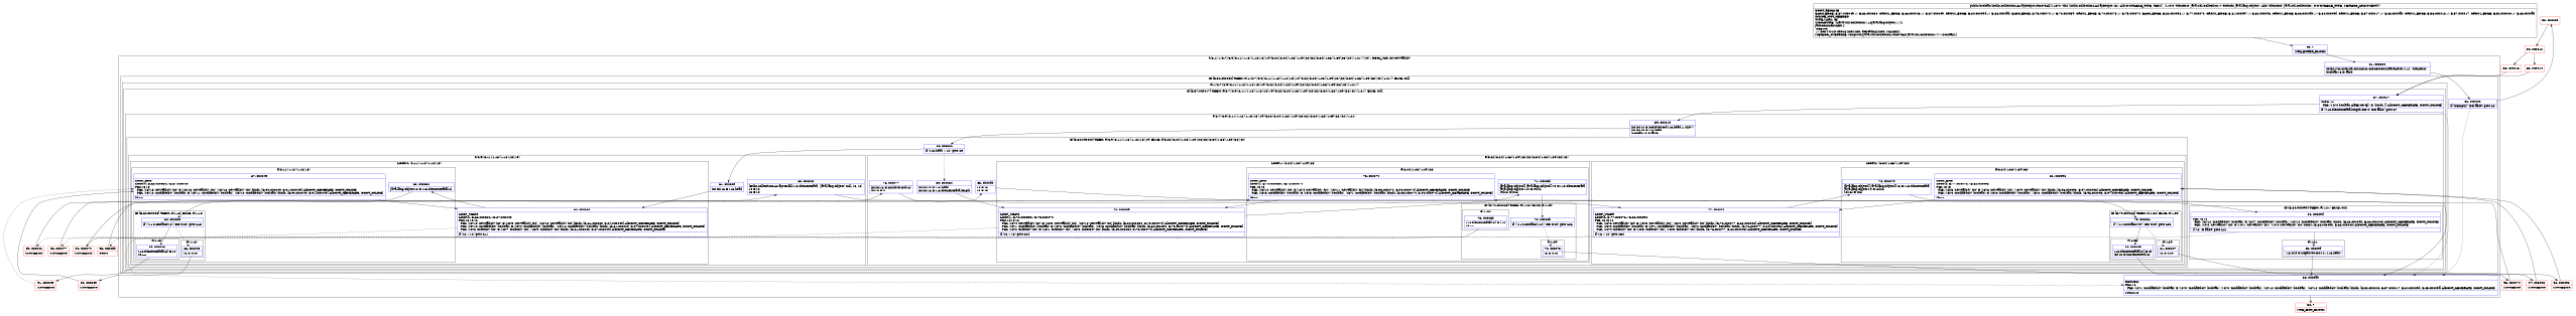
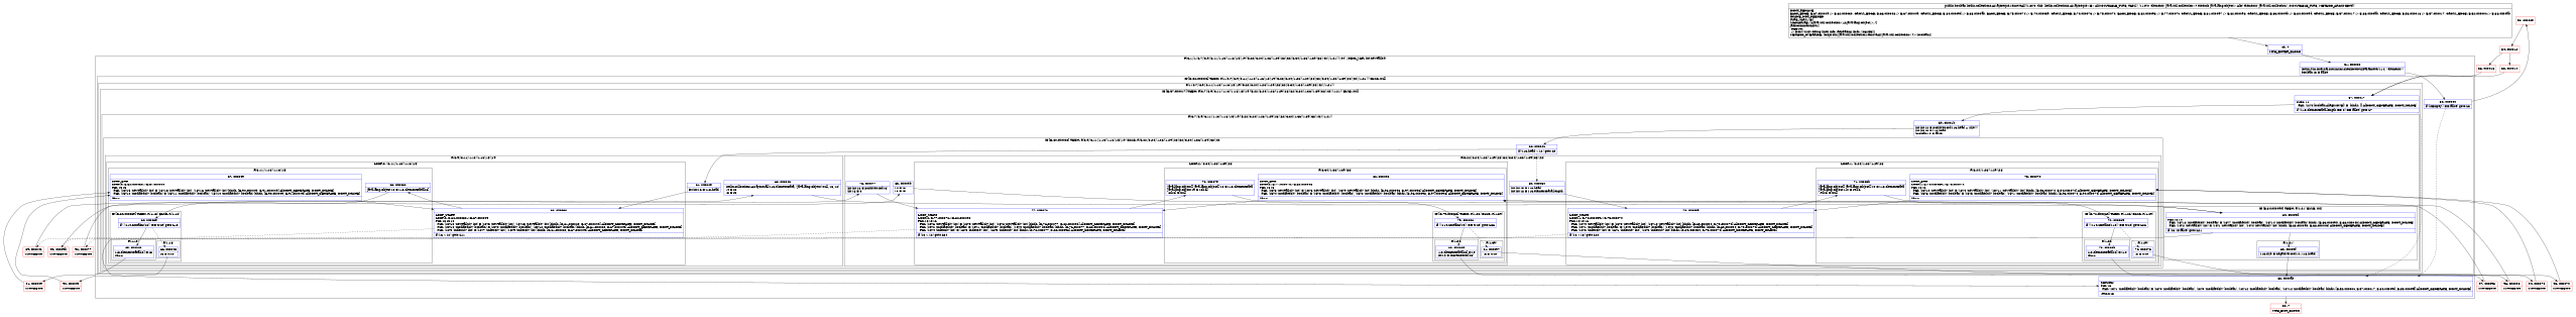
  digraph {
    node [color=blue shape=record]
    n1 [label="{65\:\ 0x0040|r13.elementData[r3] = r8\lr3++\l}"]
    n2 [label="{66\:\ 0x0048|r5 = true\l}"]
    n3 [label="{64\:\ 0x003e|if ((!r14.contains(r8)) == true) goto L13\l}"]
    n4 [label="{63\:\ 0x0032|java.lang.Object r8 = r13.elementData[r6]\l}"]
    n5 [label="{67\:\ 0x0049|LOOP_END\lLOOP:0: B:62:0x0030\-\>B:67:0x0049\lPHI: r3 r5 \l  PHI: (r3v15 'newTail$iv' int) = (r3v13 'newTail$iv' int), (r3v16 'newTail$iv' int) binds: [B:90:0x0049, B:91:0x0049] A[DONT_GENERATE, DONT_INLINE]\l  PHI: (r5v12 'modified$iv' boolean) = (r5v11 'modified$iv' boolean), (r5v10 'modified$iv' boolean) binds: [B:90:0x0049, B:91:0x0049] A[DONT_GENERATE, DONT_INLINE]\l|r6++\l}"]
    n6 [label="{62\:\ 0x0030|LOOP_START\lLOOP:0: B:62:0x0030\-\>B:67:0x0049\lPHI: r3 r5 r6 \l  PHI: (r3v13 'newTail$iv' int) = (r3v3 'newTail$iv' int), (r3v15 'newTail$iv' int) binds: [B:61:0x002e, B:67:0x0049] A[DONT_GENERATE, DONT_INLINE]\l  PHI: (r5v10 'modified$iv' boolean) = (r5v0 'modified$iv' boolean), (r5v12 'modified$iv' boolean) binds: [B:61:0x002e, B:67:0x0049] A[DONT_GENERATE, DONT_INLINE]\l  PHI: (r6v8 'index$iv' int) = (r6v7 'index$iv' int), (r6v9 'index$iv' int) binds: [B:61:0x002e, B:67:0x0049] A[DONT_GENERATE, DONT_INLINE]\l|if (r6 \< r2) goto L11\l}"]
    n7 [label="{61\:\ 0x002e|int int r6 = r13.head\l}"]
    n8 [label="{68\:\ 0x004c|kotlin.collections.ArraysKt.fill(r13.elementData, (java.lang.Object) null, r3, r2)\lr4 = r3\lr3 = r5\l}"]
    n9 [label="{73\:\ 0x006b|r13.elementData[r3] = r10\lr3++\l}"]
    n10 [label="{74\:\ 0x0073|r5 = true\l}"]
    n11 [label="{72\:\ 0x0069|if ((!r14.contains(r10)) == true) goto L26\l}"]
    n12 [label="{71\:\ 0x005b|java.lang.Object[] java.lang.Object[] r9 = r13.elementData\ljava.lang.Object r10 = r9[r6]\lr9[r6] = null\l}"]
    n13 [label="{75\:\ 0x0074|LOOP_END\lLOOP:1: B:70:0x0059\-\>B:75:0x0074\lPHI: r3 r5 \l  PHI: (r3v10 'newTail$iv' int) = (r3v4 'newTail$iv' int), (r3v11 'newTail$iv' int) binds: [B:93:0x0074, B:94:0x0074] A[DONT_GENERATE, DONT_INLINE]\l  PHI: (r5v6 'modified$iv' boolean) = (r5v5 'modified$iv' boolean), (r5v1 'modified$iv' boolean) binds: [B:93:0x0074, B:94:0x0074] A[DONT_GENERATE, DONT_INLINE]\l|r6++\l}"]
    n14 [label="{70\:\ 0x0059|LOOP_START\lLOOP:1: B:70:0x0059\-\>B:75:0x0074\lPHI: r3 r5 r6 \l  PHI: (r3v4 'newTail$iv' int) = (r3v3 'newTail$iv' int), (r3v10 'newTail$iv' int) binds: [B:69:0x0054, B:75:0x0074] A[DONT_GENERATE, DONT_INLINE]\l  PHI: (r5v1 'modified$iv' boolean) = (r5v0 'modified$iv' boolean), (r5v6 'modified$iv' boolean) binds: [B:69:0x0054, B:75:0x0074] A[DONT_GENERATE, DONT_INLINE]\l  PHI: (r6v2 'index$iv' int) = (r6v1 'index$iv' int), (r6v6 'index$iv' int) binds: [B:69:0x0054, B:75:0x0074] A[DONT_GENERATE, DONT_INLINE]\l|if (r6 \< r8) goto L24\l}"]
    n15 [label="{80\:\ 0x008e|r13.elementData[r3] = r9\lint r3 = incremented(r3)\l}"]
    n16 [label="{81\:\ 0x0097|r5 = true\l}"]
    n17 [label="{79\:\ 0x008c|if ((!r14.contains(r9)) == true) goto L36\l}"]
    n18 [label="{78\:\ 0x007e|java.lang.Object[] java.lang.Object[] r8 = r13.elementData\ljava.lang.Object r9 = r8[r6]\lr8[r6] = null\l}"]
    n19 [label="{82\:\ 0x0098|LOOP_END\lLOOP:2: B:77:0x007c\-\>B:82:0x0098\lPHI: r3 r5 \l  PHI: (r3v8 'newTail$iv' int) = (r3v6 'newTail$iv' int), (r3v9 'newTail$iv' int) binds: [B:96:0x0098, B:97:0x0098] A[DONT_GENERATE, DONT_INLINE]\l  PHI: (r5v4 'modified$iv' boolean) = (r5v3 'modified$iv' boolean), (r5v2 'modified$iv' boolean) binds: [B:96:0x0098, B:97:0x0098] A[DONT_GENERATE, DONT_INLINE]\l|r6++\l}"]
    n20 [label="{77\:\ 0x007c|LOOP_START\lLOOP:2: B:77:0x007c\-\>B:82:0x0098\lPHI: r3 r5 r6 \l  PHI: (r3v6 'newTail$iv' int) = (r3v5 'newTail$iv' int), (r3v8 'newTail$iv' int) binds: [B:76:0x0077, B:82:0x0098] A[DONT_GENERATE, DONT_INLINE]\l  PHI: (r5v2 'modified$iv' boolean) = (r5v1 'modified$iv' boolean), (r5v4 'modified$iv' boolean) binds: [B:76:0x0077, B:82:0x0098] A[DONT_GENERATE, DONT_INLINE]\l  PHI: (r6v4 'index$iv' int) = (r6v3 'index$iv' int), (r6v5 'index$iv' int) binds: [B:76:0x0077, B:82:0x0098] A[DONT_GENERATE, DONT_INLINE]\l|if (r6 \< r2) goto L34\l}"]
    n21 [label="{69\:\ 0x0054|int int r5 = r13.head\lint int r8 = r13.elementData.length\l}"]
    n22 [label="{76\:\ 0x0077|int int r3 = positiveMod(r3)\lint r6 = 0\l}"]
    n23 [label="{83\:\ 0x009b|r4 = r3\lr3 = r5\l}"]
    n24 [label="{60\:\ 0x002c|if (r13.head \< r2) goto L9\l}"]
    n25 [label="{85\:\ 0x009f|r13.size = negativeMod(r4 \- r13.head)\l}"]
    n26 [label="{84\:\ 0x009d|PHI: r3 r4 \l  PHI: (r3v12 'modified$iv' boolean) = (r3v7 'modified$iv' boolean), (r3v14 'modified$iv' boolean) binds: [B:83:0x009b, B:68:0x004c] A[DONT_GENERATE, DONT_INLINE]\l  PHI: (r4v2 'newTail$iv' int) = (r4v1 'newTail$iv' int), (r4v4 'newTail$iv' int) binds: [B:83:0x009b, B:68:0x004c] A[DONT_GENERATE, DONT_INLINE]\l|if (r3 != false) goto L21\l}"]
    n27 [label="{59\:\ 0x001b|int int r2 = positiveMod(r13.head + size())\lint int r3 = r13.head\lboolean r5 = false\l}"]
    n28 [label="{57\:\ 0x0017|TYPE: r2 \l  PHI: (r2v4 boolean A[REMOVE]) =  binds: [] A[DONT_GENERATE, DONT_INLINE]\l|if ((r13.elementData.length == 0) == false) goto L7\l}"]
    n29 [label="{52\:\ 0x000c|if (isEmpty() == false) goto L3\l}"]
    n30 [label="{51\:\ 0x0000|kotlin.jvm.internal.Intrinsics.checkNotNullParameter(r14, \"elements\")\lboolean r3 = false\l}"]
    n31 [label="{88\:\ 0x00ab|RETURN\lPHI: r3 \l  PHI: (r3v1 'modified$iv' boolean) = (r3v0 'modified$iv' boolean), (r3v0 'modified$iv' boolean), (r3v12 'modified$iv' boolean), (r3v12 'modified$iv' boolean) binds: [B:52:0x000c, B:57:0x0017, B:84:0x009d, B:85:0x009f] A[DONT_GENERATE, DONT_INLINE]\l|return r3\l}"]
    n32 [color=red label="{91\:\ 0x0049|SYNTHETIC\l}"]
    n33 [color=red label="{90\:\ 0x0049|SYNTHETIC\l}"]
    n34 [color=red label="{89\:\ 0x004c|SYNTHETIC\l}"]
    n35 [color=red label="{94\:\ 0x0074|SYNTHETIC\l}"]
    n36 [color=red label="{93\:\ 0x0074|SYNTHETIC\l}"]
    n37 [color=red label="{92\:\ 0x0077|SYNTHETIC\l}"]
    n38 [color=red label="{97\:\ 0x0098|SYNTHETIC\l}"]
    n39 [color=red label="{96\:\ 0x0098|SYNTHETIC\l}"]
-   n40 [color=red label="{95\:\ 0x009b|DONT\l}"]
+   n40 [color=red label="{95\:\ 0x009b|SYNTHETIC\l}"]
    n41 [color=red label="{53\:\ 0x000e}"]
    n42 [color=red label="{50\:\ ?|MTH_EXIT_BLOCK\l}"]
    n43 [color=red label="{54\:\ 0x0012}"]
    n44 [label="{49\:\ ?|MTH_ENTER_BLOCK\l}"]
    n45 [color=red label="{55\:\ 0x0014}"]
    n46 [color=red label="{56\:\ 0x0016}"]
    n47 [label="{public boolean kotlin.collections.ArrayDeque.removeAll((r13v0 'this' kotlin.collections.ArrayDeque\<E\> A[IMMUTABLE_TYPE, THIS]), (r14v0 'elements' java.util.Collection\<? extends java.lang.Object\> A[D('elements' java.util.Collection), IMMUTABLE_TYPE, METHOD_ARGUMENT]))  | DONT_RENAME\lBACK_EDGE: B:67:0x0049 \-\> B:62:0x0030, CROSS_EDGE: B:66:0x0048 \-\> B:67:0x0049, CROSS_EDGE: B:84:0x009d \-\> B:88:0x00ab, BACK_EDGE: B:75:0x0074 \-\> B:70:0x0059, CROSS_EDGE: B:74:0x0073 \-\> B:75:0x0074, BACK_EDGE: B:82:0x0098 \-\> B:77:0x007c, CROSS_EDGE: B:81:0x0097 \-\> B:82:0x0098, CROSS_EDGE: B:83:0x009b \-\> B:84:0x009d, CROSS_EDGE: B:57:0x0017 \-\> B:88:0x00ab, CROSS_EDGE: B:56:0x0016 \-\> B:57:0x0017, CROSS_EDGE: B:52:0x000c \-\> B:88:0x00ab\lINLINE_NOT_NEEDED\lTYPE_VARS: [E]\lSIGNATURE: (Ljava\/util\/Collection\<+Ljava\/lang\/Object;\>;)Z\lJadxCommentsAttr\{\l DEBUG: \l \-\> Don't trust debug lines info. Repeating lines: [462=5]\}\lMETHOD_OVERRIDE: [ClspMth\{java.util.Collection.removeAll(java.util.Collection\<?\>):boolean\}]\l}" color=""]
    subgraph cluster_1 {
      label="R(3:1|(1:(3:7|(3:9|(3:11|(1:13)(1:16)|15)|19)(5:22|(3:24|(1:26)(1:29)|28)|32|(3:34|(1:36)(1:39)|38)|42)|(1:21)))|44) | DECL_VAR: int newTail$iv\l"
      n30
      n31
      subgraph cluster_2 {
        label="IF [B:52:0x000c] THEN: R(1:(3:7|(3:9|(3:11|(1:13)(1:16)|15)|19)(5:22|(3:24|(1:26)(1:29)|28)|32|(3:34|(1:36)(1:39)|38)|42)|(1:21))) ELSE: null"
        n29
        subgraph cluster_3 {
          label="R(1:(3:7|(3:9|(3:11|(1:13)(1:16)|15)|19)(5:22|(3:24|(1:26)(1:29)|28)|32|(3:34|(1:36)(1:39)|38)|42)|(1:21)))"
          subgraph cluster_4 {
            label="IF [B:57:0x0017] THEN: R(3:7|(3:9|(3:11|(1:13)(1:16)|15)|19)(5:22|(3:24|(1:26)(1:29)|28)|32|(3:34|(1:36)(1:39)|38)|42)|(1:21)) ELSE: null"
            n28
            subgraph cluster_5 {
              label="R(3:7|(3:9|(3:11|(1:13)(1:16)|15)|19)(5:22|(3:24|(1:26)(1:29)|28)|32|(3:34|(1:36)(1:39)|38)|42)|(1:21))"
              n27
              subgraph cluster_6 {
                label="IF [B:60:0x002c] THEN: R(3:9|(3:11|(1:13)(1:16)|15)|19) ELSE: R(5:22|(3:24|(1:26)(1:29)|28)|32|(3:34|(1:36)(1:39)|38)|42)"
                n24
                subgraph cluster_7 {
                  label="R(3:9|(3:11|(1:13)(1:16)|15)|19)"
                  n7
                  n8
                  subgraph cluster_8 {
                    label="LOOP:0: (3:11|(1:13)(1:16)|15)"
                    n6
                    subgraph cluster_9 {
                      label="R(3:11|(1:13)(1:16)|15)"
                      n4
                      n5
                      subgraph cluster_10 {
                        label="IF [B:64:0x003e] THEN: R(1:13) ELSE: R(1:16)"
                        n3
                        subgraph cluster_11 {
                          label="R(1:13)"
                          n1
                        }
                        subgraph cluster_12 {
                          label="R(1:16)"
                          n2
                        }
                      }
                    }
                  }
                }
                subgraph cluster_13 {
                  label="R(5:22|(3:24|(1:26)(1:29)|28)|32|(3:34|(1:36)(1:39)|38)|42)"
                  n21
                  n22
                  n23
                  subgraph cluster_14 {
                    label="LOOP:1: (3:24|(1:26)(1:29)|28)"
                    n14
                    subgraph cluster_15 {
                      label="R(3:24|(1:26)(1:29)|28)"
                      n12
                      n13
                      subgraph cluster_16 {
                        label="IF [B:72:0x0069] THEN: R(1:26) ELSE: R(1:29)"
                        n11
                        subgraph cluster_17 {
                          label="R(1:26)"
                          n9
                        }
                        subgraph cluster_18 {
                          label="R(1:29)"
                          n10
                        }
                      }
                    }
                  }
                  subgraph cluster_19 {
                    label="LOOP:2: (3:34|(1:36)(1:39)|38)"
                    n20
                    subgraph cluster_20 {
                      label="R(3:34|(1:36)(1:39)|38)"
                      n18
                      n19
                      subgraph cluster_21 {
                        label="IF [B:79:0x008c] THEN: R(1:36) ELSE: R(1:39)"
                        n17
                        subgraph cluster_22 {
                          label="R(1:36)"
                          n15
                        }
                        subgraph cluster_23 {
                          label="R(1:39)"
                          n16
                        }
                      }
                    }
                  }
                }
              }
              subgraph cluster_24 {
                label="IF [B:84:0x009d] THEN: R(1:21) ELSE: null"
                n26
                subgraph cluster_25 {
                  label="R(1:21)"
                  n25
                }
              }
            }
          }
        }
      }
    }
    n1 -> n32
    n2 -> n33
    n3 -> n1
    n3 -> n2 [style=dashed]
    n4 -> n3
    n5 -> n6
    n6 -> n4
    n6 -> n34 [style=dashed]
    n7 -> n6
-   n8 -> n31
+   n8 -> n26
    n9 -> n35
    n10 -> n36
+   n11 -> n9
    n11 -> n10 [style=dashed]
    n12 -> n11
    n13 -> n14
    n14 -> n12
    n14 -> n37 [style=dashed]
    n15 -> n38
    n16 -> n39
    n17 -> n15
    n17 -> n16 [style=dashed]
    n18 -> n17
    n19 -> n20
    n20 -> n18
    n20 -> n40 [style=dashed]
    n21 -> n14
    n22 -> n20
    n23 -> n26
    n24 -> n7
    n24 -> n21 [style=dashed]
    n25 -> n31
    n26 -> n25
-   n26 -> n31 [style=dashed]
+   n26 -> n31 [style=solid]
    n27 -> n24
    n28 -> n27
    n28 -> n31 [style=dashed]
    n29 -> n31 [style=dashed]
    n29 -> n41
    n30 -> n29
    n31 -> n42
-   n32 -> n5 [style=dashed]
+   n32 -> n5
    n33 -> n5
    n34 -> n8
    n35 -> n13
    n36 -> n13
    n37 -> n22
    n38 -> n19
    n39 -> n19
    n40 -> n23
    n41 -> n43
    n43 -> n45
    n43 -> n46
    n44 -> n30
    n45 -> n28
    n46 -> n28
    n47 -> n44
  }
